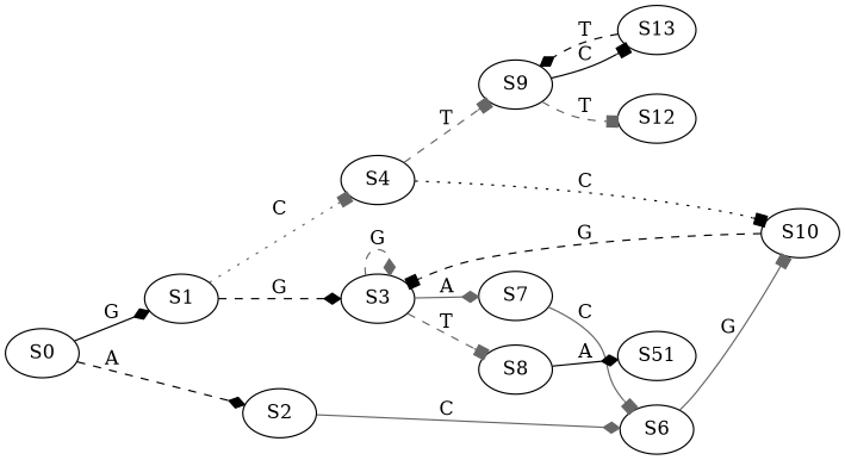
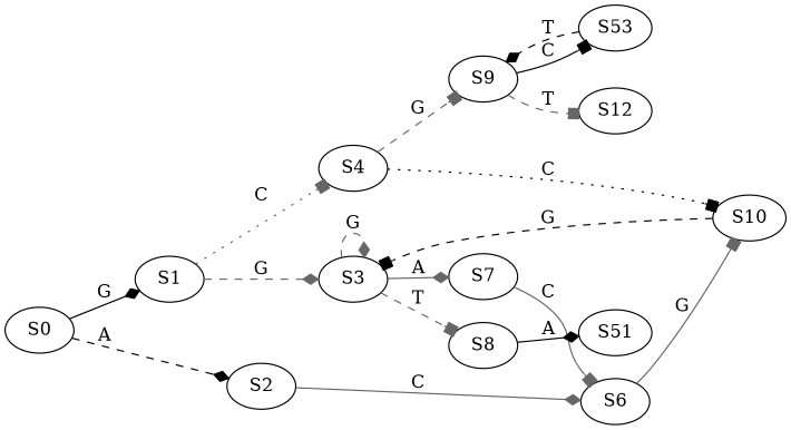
  strict digraph {
    rankdir=LR
    edge [arrowhead=box color=gray40 style=dashed]
    S0
    S1
    S2
    S3
    S4
    S6
    S7
    S8
    S9
    S10
    n11 [label=S51]
    S12
-   S13
+   S13 [label=S53]
    S0 -> S1 [arrowhead=diamond color=black label=G style=solid]
    S0 -> S2 [arrowhead=diamond color=black label=A]
-   S1 -> S3 [arrowhead=diamond color=black label=G]
+   S1 -> S3 [arrowhead=diamond label=G]
    S1 -> S4 [label=C style=dotted]
    S2 -> S6 [arrowhead=diamond label=C style=solid]
    S3 -> S3 [arrowhead=diamond label=G]
    S3 -> S7 [arrowhead=diamond label=A style=solid]
    S3 -> S8 [label=T]
-   S4 -> S9 [label=T]
+   S4 -> S9 [label=G]
    S4 -> S10 [color=black label=C style=dotted]
    S6 -> S10 [label=G style=solid]
    S7 -> S6 [label=C style=solid]
    S8 -> n11 [arrowhead=diamond color=black label=A style=solid]
    S9 -> S12 [label=T]
    S9 -> S13 [color=black label=C style=solid]
    S10 -> S3 [color=black label=G]
    S13 -> S9 [arrowhead=diamond color=black label=T]
  }
